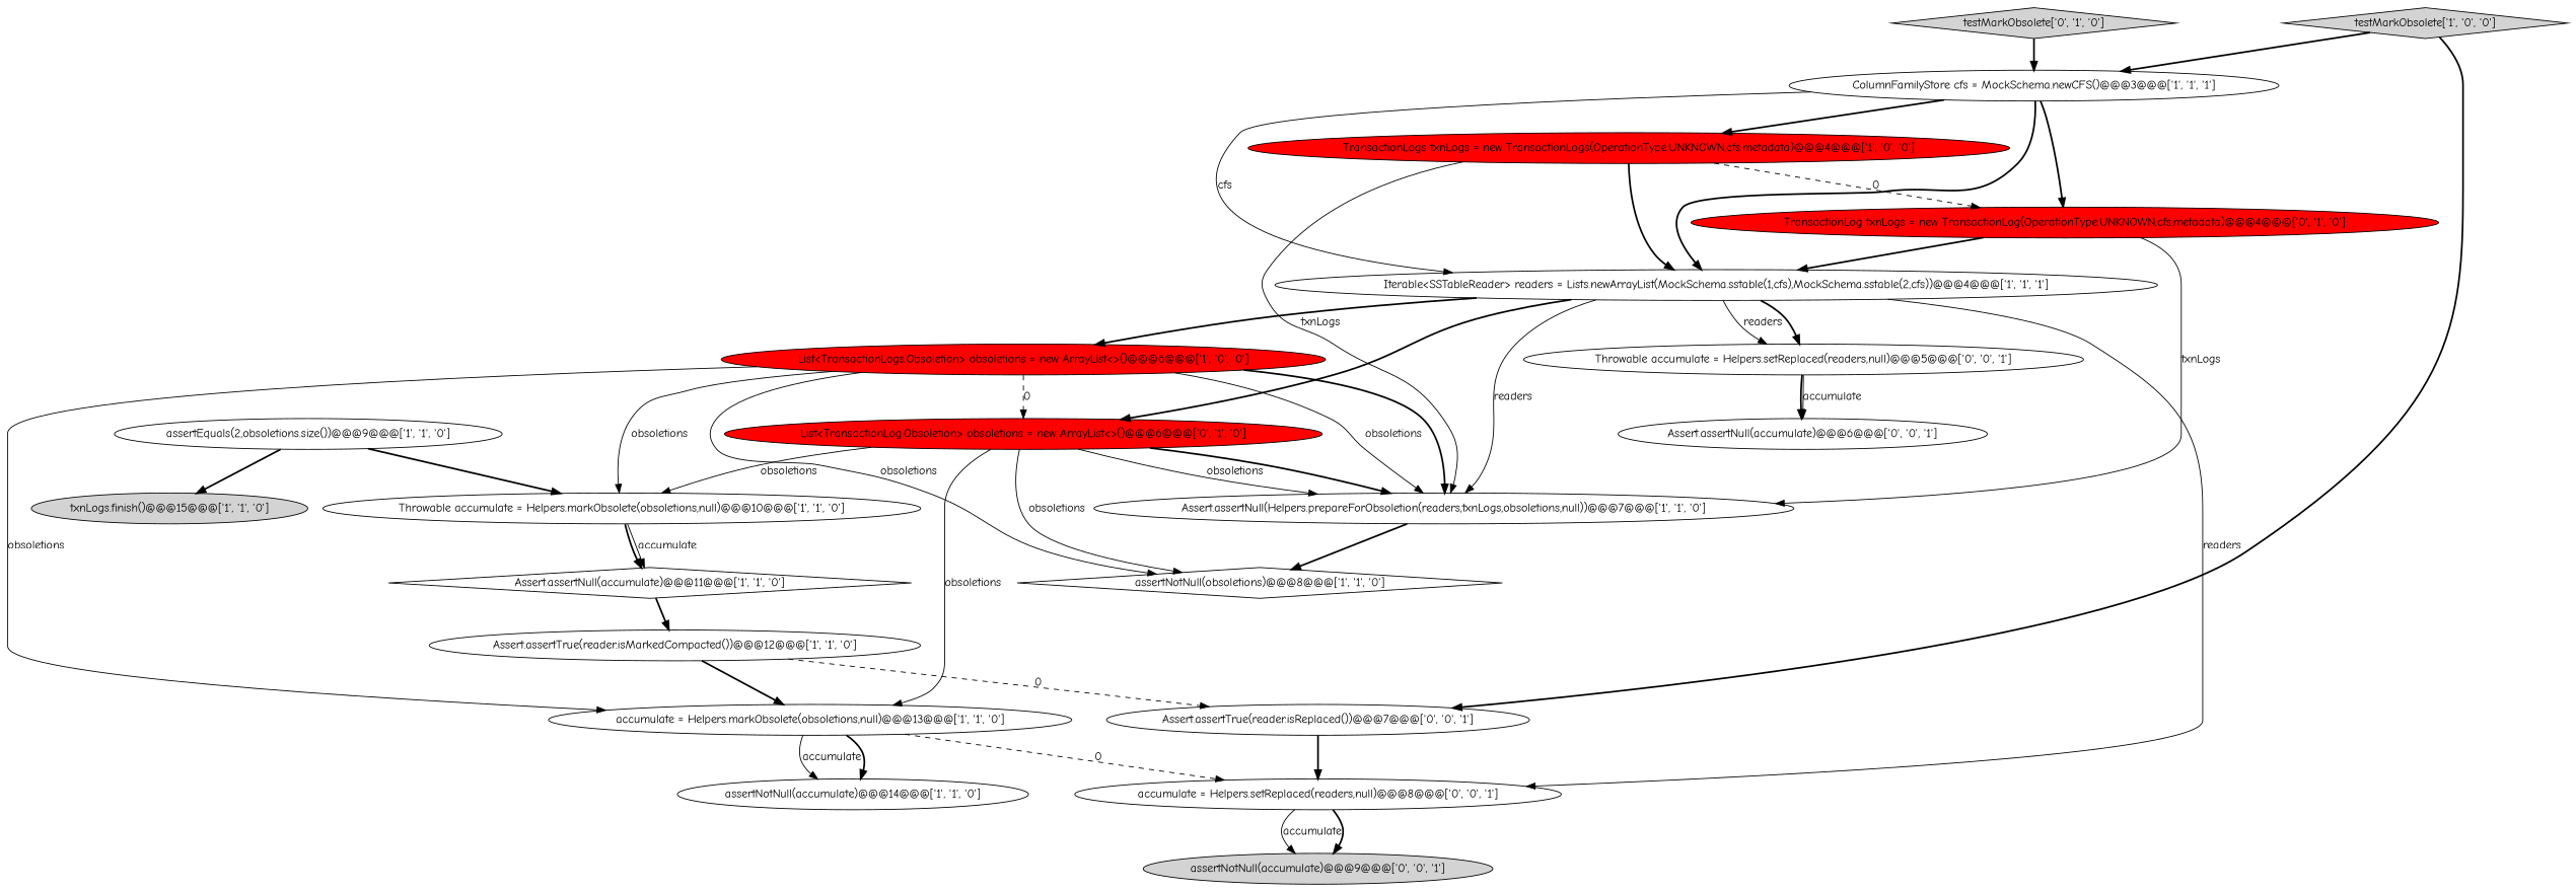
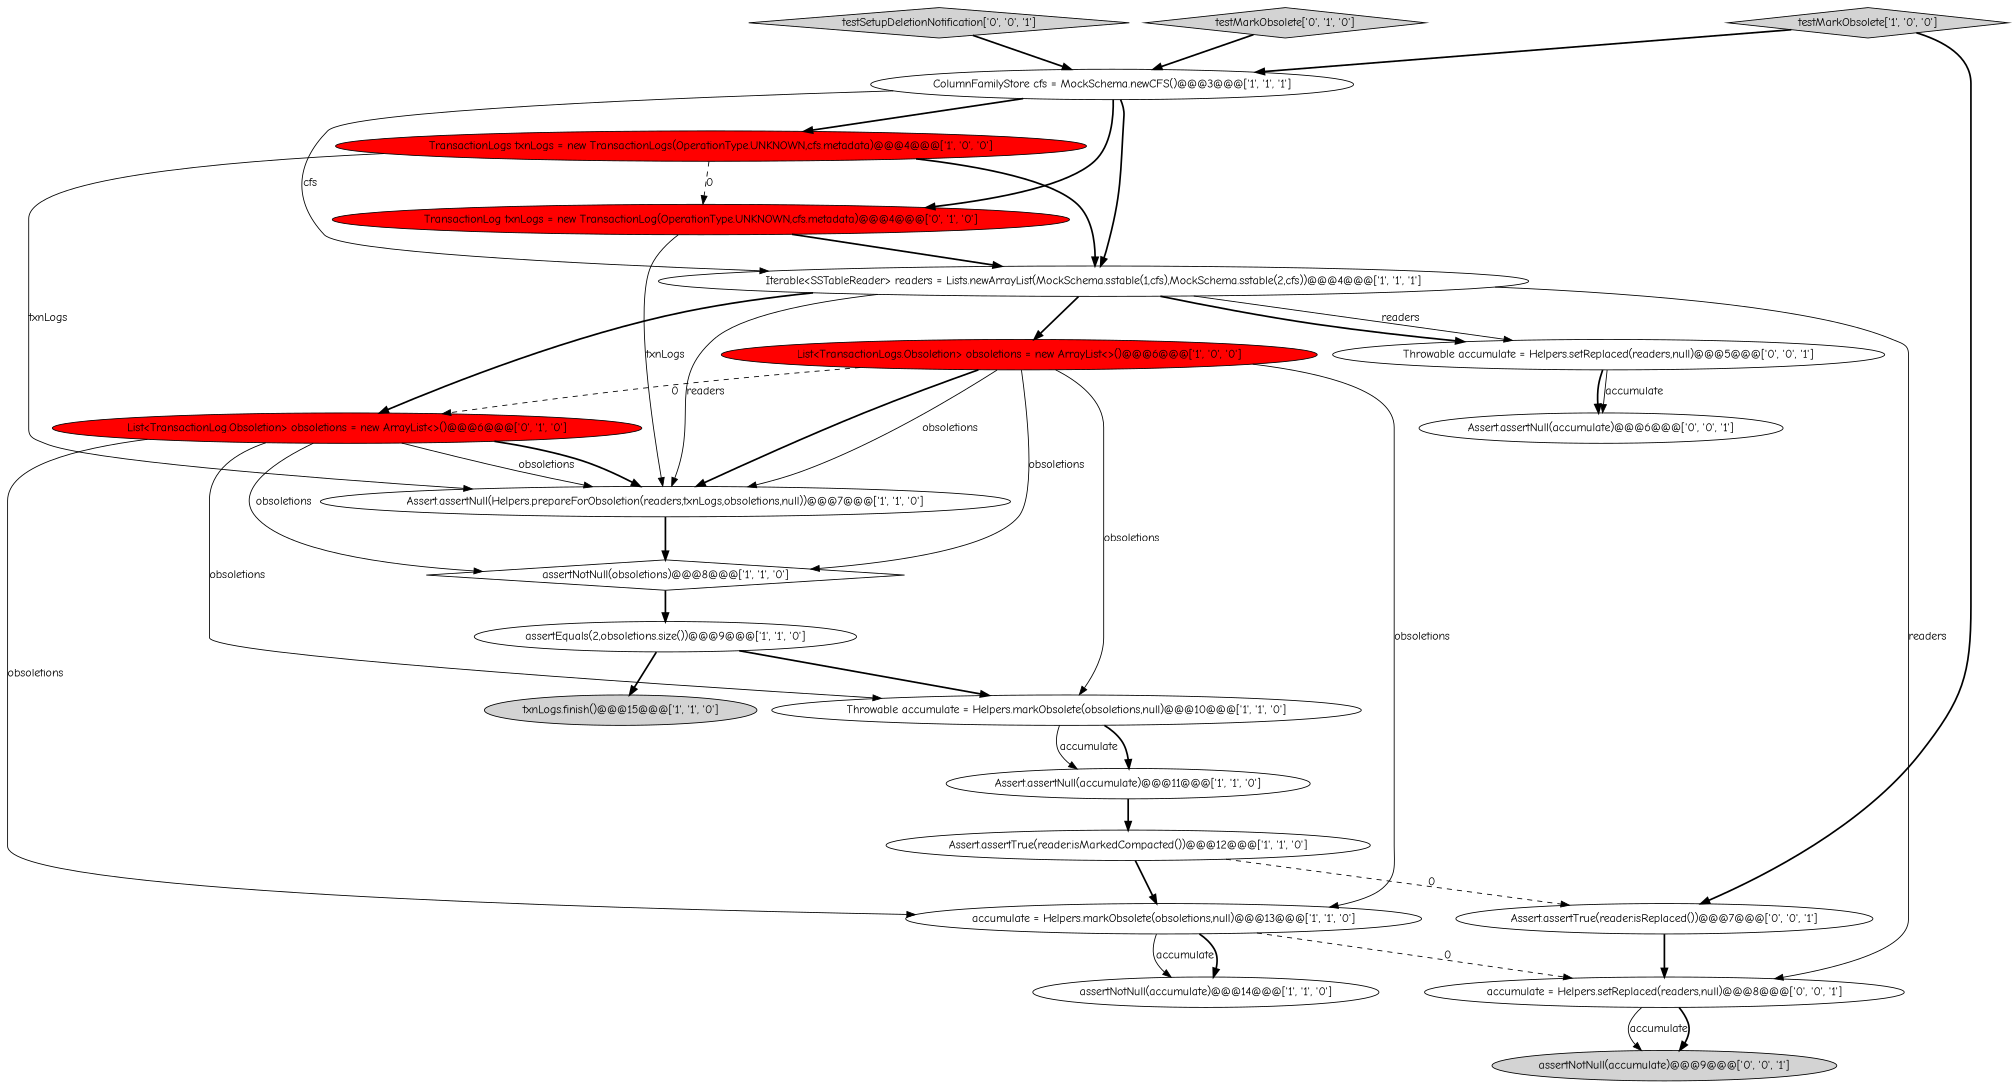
  digraph {
    fontname="Comic Neue"
    node [fillcolor=white fontname="Comic Neue" shape=ellipse style=filled]
    edge [fontname="Comic Neue" style=bold]
-   n1 [label="Assert.assertNull(accumulate)@@@11@@@['1', '1', '0']" shape=diamond]
+   n1 [label="Assert.assertNull(accumulate)@@@11@@@['1', '1', '0']"]
    n2 [label="Assert.assertTrue(reader.isMarkedCompacted())@@@12@@@['1', '1', '0']"]
    n3 [label="Assert.assertTrue(reader.isReplaced())@@@7@@@['0', '0', '1']"]
    n4 [label="accumulate = Helpers.markObsolete(obsoletions,null)@@@13@@@['1', '1', '0']"]
    n5 [label="Assert.assertNull(accumulate)@@@6@@@['0', '0', '1']"]
    n6 [label="accumulate = Helpers.setReplaced(readers,null)@@@8@@@['0', '0', '1']"]
    n7 [fillcolor=red label="List<TransactionLog.Obsoletion> obsoletions = new ArrayList<>()@@@6@@@['0', '1', '0']"]
    n8 [label="Assert.assertNull(Helpers.prepareForObsoletion(readers,txnLogs,obsoletions,null))@@@7@@@['1', '1', '0']"]
    n9 [label="assertNotNull(obsoletions)@@@8@@@['1', '1', '0']" shape=diamond]
    n10 [label="Throwable accumulate = Helpers.markObsolete(obsoletions,null)@@@10@@@['1', '1', '0']"]
    n11 [label="assertEquals(2,obsoletions.size())@@@9@@@['1', '1', '0']"]
    n12 [label="assertNotNull(accumulate)@@@14@@@['1', '1', '0']"]
    n13 [fillcolor=red label="TransactionLogs txnLogs = new TransactionLogs(OperationType.UNKNOWN,cfs.metadata)@@@4@@@['1', '0', '0']"]
    n14 [fillcolor=red label="TransactionLog txnLogs = new TransactionLog(OperationType.UNKNOWN,cfs.metadata)@@@4@@@['0', '1', '0']"]
    n15 [label="Iterable<SSTableReader> readers = Lists.newArrayList(MockSchema.sstable(1,cfs),MockSchema.sstable(2,cfs))@@@4@@@['1', '1', '1']"]
    n16 [label="Throwable accumulate = Helpers.setReplaced(readers,null)@@@5@@@['0', '0', '1']"]
    n17 [fillcolor=red label="List<TransactionLogs.Obsoletion> obsoletions = new ArrayList<>()@@@6@@@['1', '0', '0']"]
    n18 [fillcolor=lightgray label="testMarkObsolete['0', '1', '0']" shape=diamond]
    n19 [label="ColumnFamilyStore cfs = MockSchema.newCFS()@@@3@@@['1', '1', '1']"]
    n20 [fillcolor=lightgray label="txnLogs.finish()@@@15@@@['1', '1', '0']"]
    n21 [fillcolor=lightgray label="testMarkObsolete['1', '0', '0']" shape=diamond]
    n22 [fillcolor=lightgray label="assertNotNull(accumulate)@@@9@@@['0', '0', '1']"]
+   n23 [fillcolor=lightgray label="testSetupDeletionNotification['0', '0', '1']" shape=diamond]
    n1 -> n2
    n2 -> n3 [label=0 style=dashed]
    n2 -> n4
    n3 -> n6
    n4 -> n6 [label=0 style=dashed]
    n4 -> n12 [label=accumulate style=solid]
    n4 -> n12
    n6 -> n22 [label=accumulate style=solid]
    n6 -> n22
    n7 -> n4 [label=obsoletions style=solid]
    n7 -> n8 [label=obsoletions style=solid]
    n7 -> n8
    n7 -> n9 [label=obsoletions style=solid]
    n7 -> n10 [label=obsoletions style=solid]
    n8 -> n9
+   n9 -> n11
    n10 -> n1
    n10 -> n1 [label=accumulate style=solid]
    n11 -> n10
    n11 -> n20
    n13 -> n8 [label=txnLogs style=solid]
    n13 -> n14 [label=0 style=dashed]
    n13 -> n15
    n14 -> n8 [label=txnLogs style=solid]
    n14 -> n15
    n15 -> n6 [label=readers style=solid]
    n15 -> n7
    n15 -> n8 [label=readers style=solid]
    n15 -> n16 [label=readers style=solid]
    n15 -> n16
    n15 -> n17
    n16 -> n5
    n16 -> n5 [label=accumulate style=solid]
    n17 -> n4 [label=obsoletions style=solid]
    n17 -> n7 [label=0 style=dashed]
    n17 -> n8 [label=obsoletions style=solid]
    n17 -> n8
    n17 -> n9 [label=obsoletions style=solid]
    n17 -> n10 [label=obsoletions style=solid]
    n18 -> n19
    n19 -> n13
    n19 -> n14
    n19 -> n15
    n19 -> n15 [label=cfs style=solid]
    n21 -> n3
    n21 -> n19
+   n23 -> n19
  }
